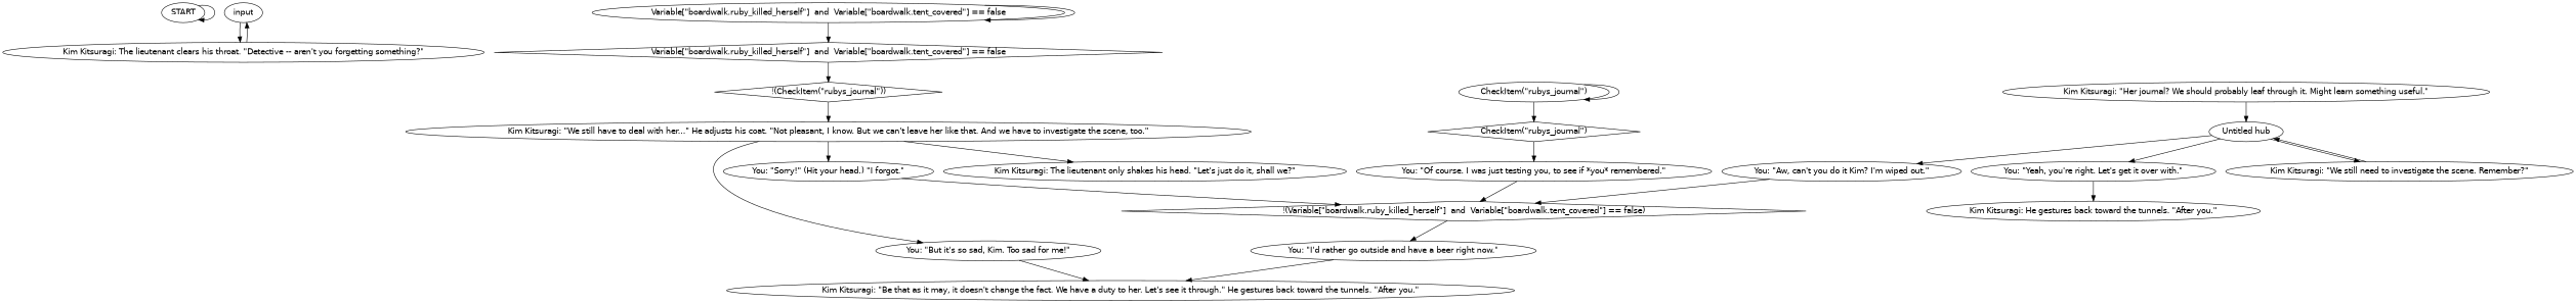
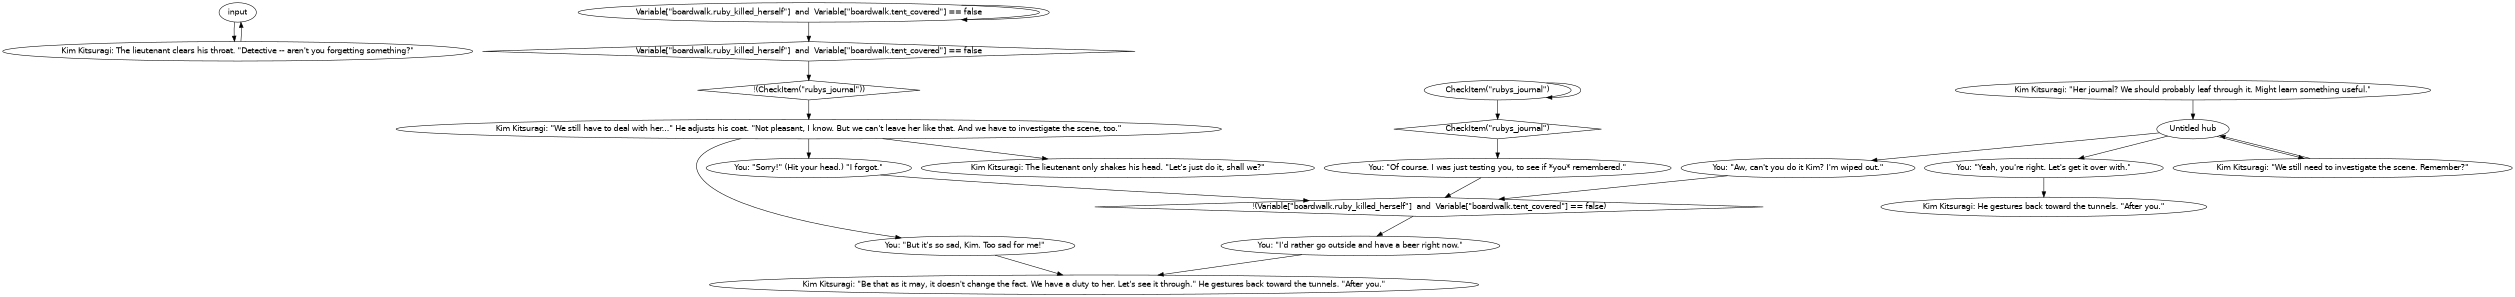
  digraph {
    fontname="DejaVu Sans"
    node [fontname="DejaVu Sans"]
    edge [fontname="DejaVu Sans"]
-   n1 [label=START]
    n2 [label=input]
    n3 [label="Kim Kitsuragi: The lieutenant clears his throat. \"Detective -- aren't you forgetting something?\""]
    n4 [label="Variable[\"boardwalk.ruby_killed_herself\"]  and  Variable[\"boardwalk.tent_covered\"] == false"]
    n5 [label="Variable[\"boardwalk.ruby_killed_herself\"]  and  Variable[\"boardwalk.tent_covered\"] == false" shape=diamond]
    n6 [label="!(CheckItem(\"rubys_journal\"))" shape=diamond]
    n7 [label="!(Variable[\"boardwalk.ruby_killed_herself\"]  and  Variable[\"boardwalk.tent_covered\"] == false)" shape=diamond]
    n8 [label="You: \"I'd rather go outside and have a beer right now.\""]
    n9 [label="Kim Kitsuragi: The lieutenant only shakes his head. \"Let's just do it, shall we?\""]
    n10 [label="You: \"Yeah, you're right. Let's get it over with.\""]
    n11 [label="Kim Kitsuragi: He gestures back toward the tunnels. \"After you.\""]
    n12 [label="You: \"Sorry!\" (Hit your head.) \"I forgot.\""]
    n13 [label="Kim Kitsuragi: \"Be that as it may, it doesn't change the fact. We have a duty to her. Let's see it through.\" He gestures back toward the tunnels. \"After you.\""]
    n14 [label="CheckItem(\"rubys_journal\")"]
    n15 [label="CheckItem(\"rubys_journal\")" shape=diamond]
    n16 [label="You: \"Of course. I was just testing you, to see if *you* remembered.\""]
    n17 [label="Kim Kitsuragi: \"We still have to deal with her...\" He adjusts his coat. \"Not pleasant, I know. But we can't leave her like that. And we have to investigate the scene, too.\""]
    n18 [label="You: \"But it's so sad, Kim. Too sad for me!\""]
    n19 [label="Kim Kitsuragi: \"We still need to investigate the scene. Remember?\""]
    n20 [label="Untitled hub"]
    n21 [label="Kim Kitsuragi: \"Her journal? We should probably leaf through it. Might learn something useful.\""]
    n22 [label="You: \"Aw, can't you do it Kim? I'm wiped out.\""]
-   n1 -> n1
    n2 -> n3
    n3 -> n2
    n4 -> n4
    n4 -> n5
    n5 -> n6
    n6 -> n17
    n7 -> n8
    n8 -> n13
    n10 -> n11
    n12 -> n7
    n14 -> n14
    n14 -> n15
    n15 -> n16
    n16 -> n7
    n17 -> n9
    n17 -> n12
    n17 -> n18
    n18 -> n13
    n19 -> n20
    n20 -> n10
    n20 -> n19
    n20 -> n22
    n21 -> n20
    n22 -> n7
  }
